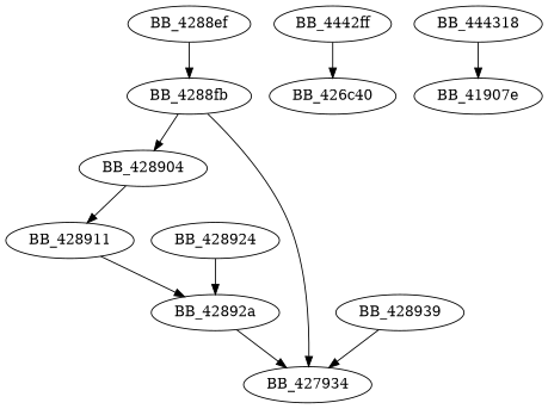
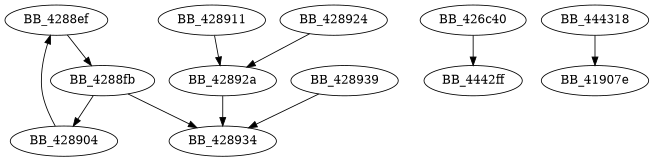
  digraph {
    BB_4288ef
    BB_4288fb
    BB_428904
-   BB_428934 [label=BB_427934]
+   BB_428934
    BB_428911
    BB_42892a
    BB_428939
    BB_428924
    BB_4442ff
    BB_426c40
    BB_444318
    BB_41907e
    BB_4288ef -> BB_4288fb
    BB_4288fb -> BB_428904
    BB_4288fb -> BB_428934
-   BB_428904 -> BB_428911
+   BB_428904 -> BB_4288ef
    BB_428911 -> BB_42892a
    BB_42892a -> BB_428934
    BB_428939 -> BB_428934
    BB_428924 -> BB_42892a
-   BB_4442ff -> BB_426c40
+   BB_426c40 -> BB_4442ff
    BB_444318 -> BB_41907e
  }
